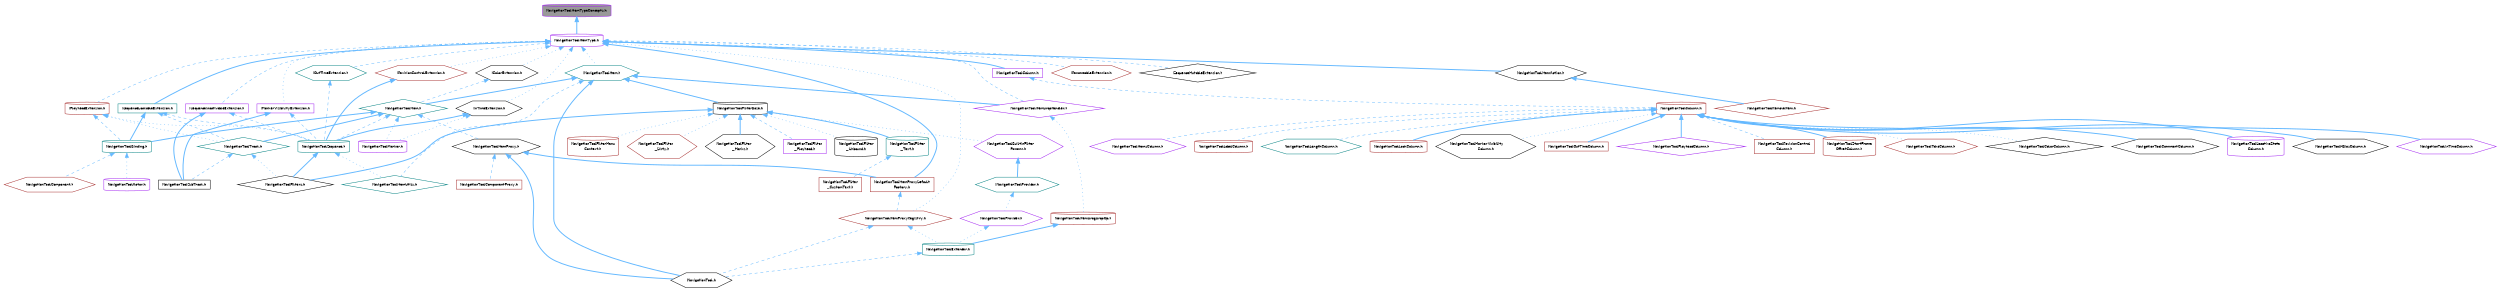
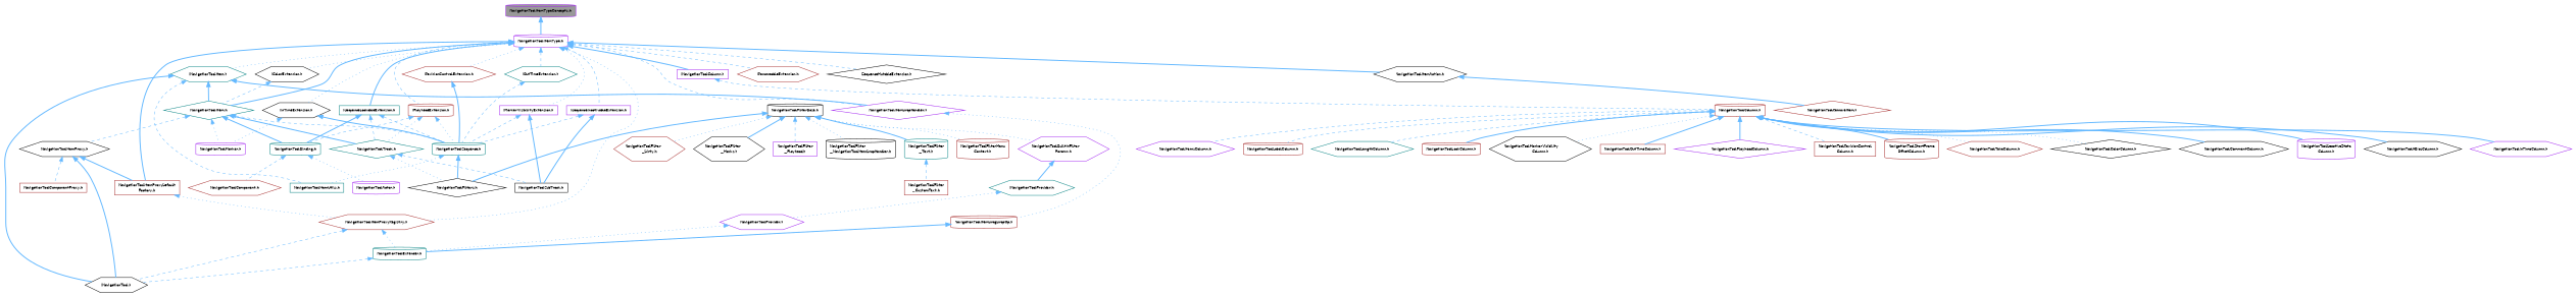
  digraph {
    fontname="Patrick Hand"
    node [color=brown fillcolor=white fontname="Patrick Hand" fontsize=10 shape=hexagon style=filled]
    edge [color=steelblue1 dir=back fontname="Patrick Hand" fontsize=10 labelfontname=Helvetica labelfontsize=10 style=bold]
    n1 [color=purple fillcolor=grey60 fontcolor=black height=0.2 label="NavigationToolItemTypeConcepts.h" shape=cylinder width=0.4]
    n2 [color=purple height=0.2 label="NavigationToolItemType.h" shape=cylinder width=0.4]
    n3 [color=black height=0.2 label="IColorExtension.h" width=0.4]
    n4 [color=teal height=0.2 label="NavigationToolItem.h" shape=diamond width=0.4]
    n5 [height=0.2 label="NavigationToolItemProxyDefault\lFactory.h" shape=box width=0.4]
    n6 [height=0.2 label="NavigationToolItemProxyRegistry.h" width=0.4]
    n7 [color=black height=0.2 label="IInTimeExtension.h" width=0.4]
    n8 [color=purple height=0.2 label="IMarkerVisibilityExtension.h" shape=box width=0.4]
    n9 [color=purple height=0.2 label="INavigationToolColumn.h" shape=box width=0.4]
    n10 [color=teal height=0.2 label="INavigationToolItem.h" width=0.4]
    n11 [color=purple height=0.2 label="NavigationToolItemDropHandler.h" shape=diamond width=0.4]
    n12 [color=teal height=0.2 label="IOutTimeExtension.h" width=0.4]
    n13 [height=0.2 label="IPlayheadExtension.h" shape=cylinder width=0.4]
    n14 [height=0.2 label="IRenameableExtension.h" width=0.4]
    n15 [height=0.2 label="IRevisionControlExtension.h" width=0.4]
    n16 [color=purple height=0.2 label="ISequenceInactivableExtension.h" shape=box width=0.4]
    n17 [color=teal height=0.2 label="ISequenceLockableExtension.h" shape=box width=0.4]
    n18 [color=black height=0.2 label="ISequenceMutableExtension.h" shape=diamond width=0.4]
    n19 [color=black height=0.2 label="NavigationToolItemAction.h" width=0.4]
    n20 [color=teal height=0.2 label="NavigationToolBinding.h" shape=cylinder width=0.4]
    n21 [color=black height=0.2 label="NavigationToolItemProxy.h" width=0.4]
    n22 [color=purple height=0.2 label="NavigationToolMarker.h" shape=cylinder width=0.4]
    n23 [color=teal height=0.2 label="NavigationToolSequence.h" shape=cylinder width=0.4]
    n24 [color=teal height=0.2 label="NavigationToolTrack.h" shape=diamond width=0.4]
    n25 [color=black height=0.2 label="INavigationTool.h" width=0.4]
    n26 [color=teal height=0.2 label="NavigationToolExtender.h" shape=cylinder width=0.4]
    n27 [color=black height=0.2 label="NavigationToolSubTrack.h" shape=box width=0.4]
    n28 [height=0.2 label="NavigationToolColumn.h" shape=cylinder width=0.4]
-   n29 [color=teal height=0.2 label="NavigationToolItemUtils.h" shape=diamond width=0.4]
+   n29 [color=teal height=0.2 label="NavigationToolItemUtils.h" shape=box width=0.4]
    n30 [color=black height=0.2 label="NavigationToolFilterBase.h" shape=cylinder width=0.4]
    n31 [height=0.2 label="NavigationToolItemDragDropOp.h" shape=cylinder width=0.4]
    n32 [height=0.2 label="NavigationToolRemoveItem.h" shape=diamond width=0.4]
    n33 [color=purple height=0.2 label="NavigationToolActor.h" shape=cylinder width=0.4]
    n34 [height=0.2 label="NavigationToolComponent.h" width=0.4]
    n35 [height=0.2 label="NavigationToolComponentProxy.h" shape=box width=0.4]
    n36 [color=black height=0.2 label="NavigationToolFilters.h" shape=diamond width=0.4]
    n37 [color=black height=0.2 label="NavigationToolColorColumn.h" shape=diamond width=0.4]
    n38 [color=black height=0.2 label="NavigationToolCommentColumn.h" width=0.4]
    n39 [color=purple height=0.2 label="NavigationToolDeactiveState\lColumn.h" shape=cylinder width=0.4]
    n40 [color=black height=0.2 label="NavigationToolHBiasColumn.h" width=0.4]
    n41 [color=purple height=0.2 label="NavigationToolInTimeColumn.h" width=0.4]
    n42 [color=purple height=0.2 label="NavigationToolItemsColumn.h" width=0.4]
    n43 [height=0.2 label="NavigationToolLabelColumn.h" shape=cylinder width=0.4]
    n44 [color=teal height=0.2 label="NavigationToolLengthColumn.h" width=0.4]
    n45 [height=0.2 label="NavigationToolLockColumn.h" shape=cylinder width=0.4]
    n46 [color=black height=0.2 label="NavigationToolMarkerVisibility\lColumn.h" width=0.4]
    n47 [height=0.2 label="NavigationToolOutTimeColumn.h" shape=box width=0.4]
    n48 [color=purple height=0.2 label="NavigationToolPlayheadColumn.h" shape=diamond width=0.4]
    n49 [height=0.2 label="NavigationToolRevisionControl\lColumn.h" shape=box width=0.4]
    n50 [height=0.2 label="NavigationToolStartFrame\lOffsetColumn.h" shape=cylinder width=0.4]
    n51 [height=0.2 label="NavigationToolTakeColumn.h" width=0.4]
    n52 [color=purple height=0.2 label="NavigationToolBuiltInFilter\lParams.h" width=0.4]
    n53 [height=0.2 label="NavigationToolFilterMenu\lContext.h" shape=cylinder width=0.4]
    n54 [height=0.2 label="NavigationToolFilter\l_Dirty.h" width=0.4]
    n55 [color=black height=0.2 label="NavigationToolFilter\l_Marks.h" width=0.4]
    n56 [color=purple height=0.2 label="NavigationToolFilter\l_Playhead.h" shape=box width=0.4]
    n57 [color=teal height=0.2 label="NavigationToolFilter\l_Text.h" shape=cylinder width=0.4]
-   n58 [color=black height=0.2 label="NavigationToolFilter\l_Unbound.h" shape=cylinder width=0.4]
+   n58 [color=black height=0.2 label="NavigationToolFilter\l_NavigationToolItemDropHandler.h" shape=cylinder width=0.4]
    n59 [color=teal height=0.2 label="INavigationToolProvider.h" width=0.4]
    n60 [height=0.2 label="NavigationToolFilter\l_CustomText.h" shape=box width=0.4]
    n61 [color=purple height=0.2 label="NavigationToolProvider.h" width=0.4]
    n1 -> n2
    n2 -> n3 [style=dotted]
+   n2 -> n4
    n2 -> n5
    n2 -> n6 [style=dotted]
    n2 -> n7 [style=dotted]
    n2 -> n8 [style=dotted]
    n2 -> n9
    n2 -> n10 [style=dotted]
    n2 -> n11 [style=dashed]
    n2 -> n12 [style=dashed]
    n2 -> n13 [style=dashed]
    n2 -> n14 [style=dashed]
    n2 -> n15 [style=dotted]
    n2 -> n16 [style=dashed]
    n2 -> n17
    n2 -> n18 [style=dashed]
    n2 -> n19
    n3 -> n4 [style=dashed]
    n4 -> n20
    n4 -> n21 [style=dashed]
    n4 -> n22 [style=dotted]
    n4 -> n23 [style=dashed]
    n4 -> n24
-   n5 -> n6 [style=dashed]
+   n5 -> n6 [style=dotted]
    n6 -> n25 [style=dashed]
    n6 -> n26 [style=dotted]
    n7 -> n22 [style=dotted]
    n7 -> n23
    n8 -> n23 [style=dashed]
    n8 -> n27
    n9 -> n28 [style=dashed]
    n10 -> n4
    n10 -> n11
    n10 -> n25
    n10 -> n29 [style=dashed]
-   n10 -> n30
    n11 -> n31 [style=dotted]
    n12 -> n23 [style=dashed]
    n13 -> n20 [style=dashed]
    n13 -> n23 [style=dotted]
    n13 -> n24 [style=dotted]
    n15 -> n23
    n16 -> n23 [style=dashed]
    n16 -> n27
    n17 -> n20
    n17 -> n23 [style=dashed]
    n17 -> n24 [style=dashed]
    n19 -> n32
    n20 -> n33 [style=dotted]
    n20 -> n34 [style=dashed]
    n21 -> n5
    n21 -> n25
    n21 -> n35 [style=dashed]
    n23 -> n29 [style=dotted]
    n23 -> n36
    n24 -> n27 [style=dashed]
    n24 -> n36 [style=dotted]
    n26 -> n25 [style=dashed]
    n28 -> n37 [style=dotted]
    n28 -> n38
    n28 -> n39
    n28 -> n40
    n28 -> n41
    n28 -> n42 [style=dashed]
    n28 -> n43 [style=dashed]
    n28 -> n44 [style=dashed]
    n28 -> n45
    n28 -> n46 [style=dotted]
    n28 -> n47
    n28 -> n48
    n28 -> n49 [style=dashed]
    n28 -> n50
    n28 -> n51 [style=dotted]
    n30 -> n36
    n30 -> n52 [style=dotted]
    n30 -> n53 [style=dotted]
    n30 -> n54 [style=dotted]
    n30 -> n55
    n30 -> n56 [style=dashed]
    n30 -> n57
    n30 -> n58 [style=dotted]
    n31 -> n26
    n52 -> n59
    n57 -> n60 [style=dashed]
    n59 -> n61 [style=dotted]
    n61 -> n26 [style=dotted]
  }
